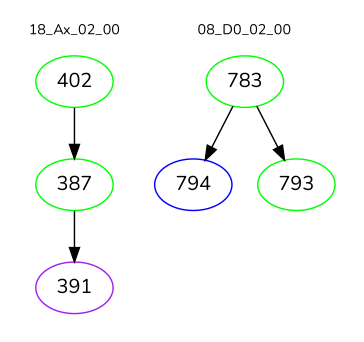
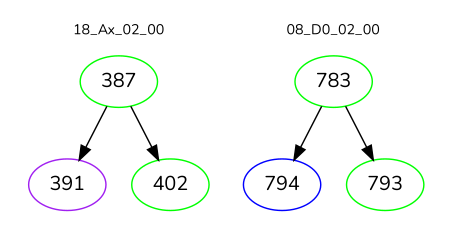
  digraph {
    fontname=Nunito
    node [color=green fontname=Nunito]
    edge [color=black fontname=Nunito]
    n1 [color=purple label=391]
    n2 [label=387]
    n3 [label=402]
    n4 [color=blue label=794]
    n5 [label=783]
    n6 [label=793]
    subgraph cluster_1 {
      color=white
      fontsize=10
      label="18_Ax_02_00"
      n1
      n2
      n3
    }
    subgraph cluster_2 {
      color=white
      fontsize=10
      label="08_D0_02_00"
      n4
      n5
      n6
    }
    n2 -> n1
-   n3 -> n2
+   n2 -> n3
    n5 -> n4
    n5 -> n6
  }
